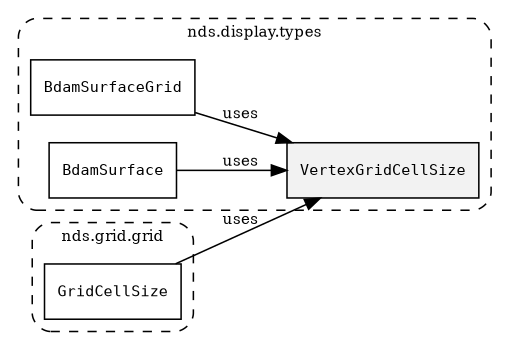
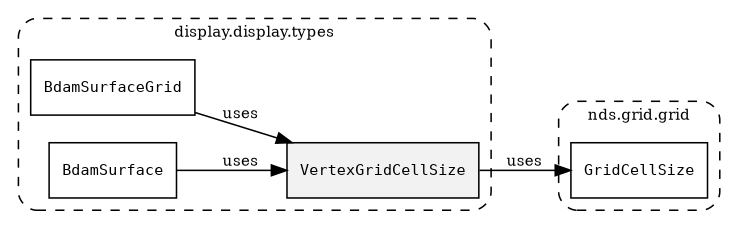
  digraph {
    fontsize=10
    rankdir=LR
    node [fontsize=10 shape=box]
    edge [fontsize=10]
    n1 [fillcolor="#0000000D" label=<<font face="monospace"><table align="center" border="0" cellspacing="0" cellpadding="0"><tr><td href="../../../content/packages/nds.display.types.html#Subtype-VertexGridCellSize" title="Subtype defined in nds.display.types">VertexGridCellSize</td></tr></table></font>> style=filled]
    n2 [label=<<font face="monospace"><table align="center" border="0" cellspacing="0" cellpadding="0"><tr><td href="../../../content/packages/nds.display.types.html#Structure-BdamSurfaceGrid" title="Structure defined in nds.display.types">BdamSurfaceGrid</td></tr></table></font>>]
    n3 [label=<<font face="monospace"><table align="center" border="0" cellspacing="0" cellpadding="0"><tr><td href="../../../content/packages/nds.display.types.html#Structure-BdamSurface" title="Structure defined in nds.display.types">BdamSurface</td></tr></table></font>>]
    n4 [label=<<font face="monospace"><table align="center" border="0" cellspacing="0" cellpadding="0"><tr><td href="../../../content/packages/nds.core.grid.html#Subtype-GridCellSize" title="Subtype defined in nds.core.grid">GridCellSize</td></tr></table></font>>]
    subgraph cluster_1 {
-     label="nds.display.types"
+     label="display.display.types"
      style="dashed, rounded"
      n1
      n2
      n3
    }
    subgraph cluster_2 {
      label="nds.grid.grid"
      style="dashed, rounded"
      n4
    }
-   n4 -> n1 [label=uses]
+   n1 -> n4 [label=uses]
    n2 -> n1 [label=uses]
    n3 -> n1 [label=uses]
  }
